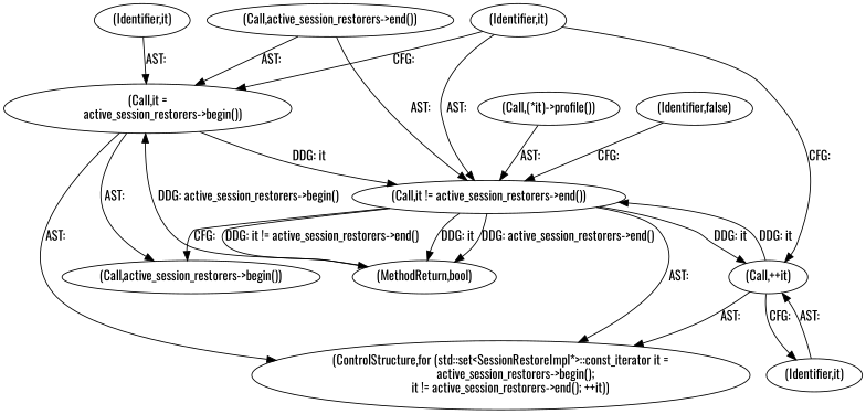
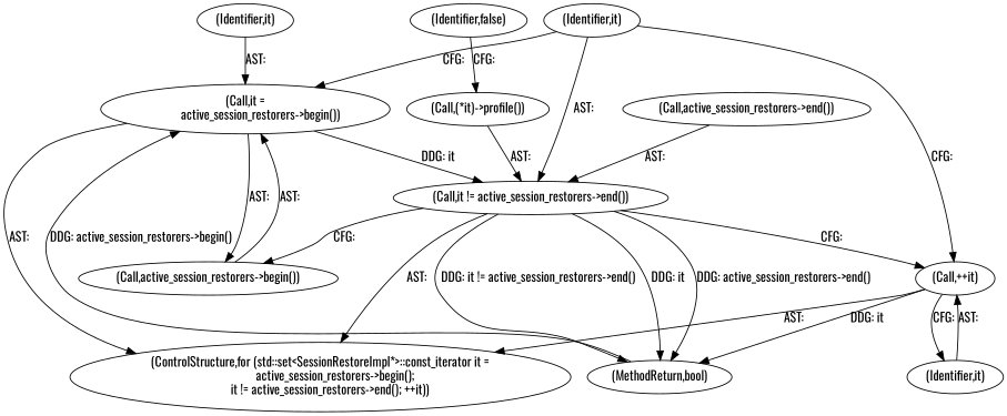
  digraph {
    fontname=Oswald
    node [fontname=Oswald]
    edge [fontname=Oswald]
    n1 [label="(Call,it =\n           active_session_restorers->begin())"]
    n2 [label="(Call,it != active_session_restorers->end())"]
    n3 [label="(ControlStructure,for (std::set<SessionRestoreImpl*>::const_iterator it =\n           active_session_restorers->begin();\n       it != active_session_restorers->end(); ++it))"]
    n4 [label="(Call,active_session_restorers->begin())"]
    n5 [label="(MethodReturn,bool)"]
    n6 [label="(Call,++it)"]
    n7 [label="(Identifier,it)"]
    n8 [label="(Call,active_session_restorers->end())"]
    n9 [label="(Call,(*it)->profile())"]
    n10 [label="(Identifier,it)"]
    n11 [label="(Identifier,false)"]
    n12 [label="(Identifier,it)"]
    n1 -> n2 [label="DDG: it"]
    n1 -> n3 [label="AST: "]
    n1 -> n4 [label="AST: "]
    n2 -> n3 [label="AST: "]
    n2 -> n4 [label="CFG: "]
    n2 -> n5 [label="DDG: it != active_session_restorers->end()"]
    n2 -> n5 [label="DDG: it"]
    n2 -> n5 [label="DDG: active_session_restorers->end()"]
-   n2 -> n6 [label="DDG: it"]
-   n8 -> n1 [label="AST: "]
+   n2 -> n6 [label="CFG: "]
+   n4 -> n1 [label="AST: "]
    n5 -> n1 [label="DDG: active_session_restorers->begin()"]
-   n6 -> n2 [label="DDG: it"]
+   n6 -> n5 [label="DDG: it"]
    n6 -> n3 [label="AST: "]
    n6 -> n7 [label="CFG: "]
    n7 -> n6 [label="AST: "]
    n8 -> n2 [label="AST: "]
    n9 -> n2 [label="AST: "]
    n10 -> n1 [label="CFG: "]
    n10 -> n2 [label="AST: "]
    n10 -> n6 [label="CFG: "]
-   n11 -> n2 [label="CFG: "]
+   n11 -> n9 [label="CFG: "]
    n12 -> n1 [label="AST: "]
  }
